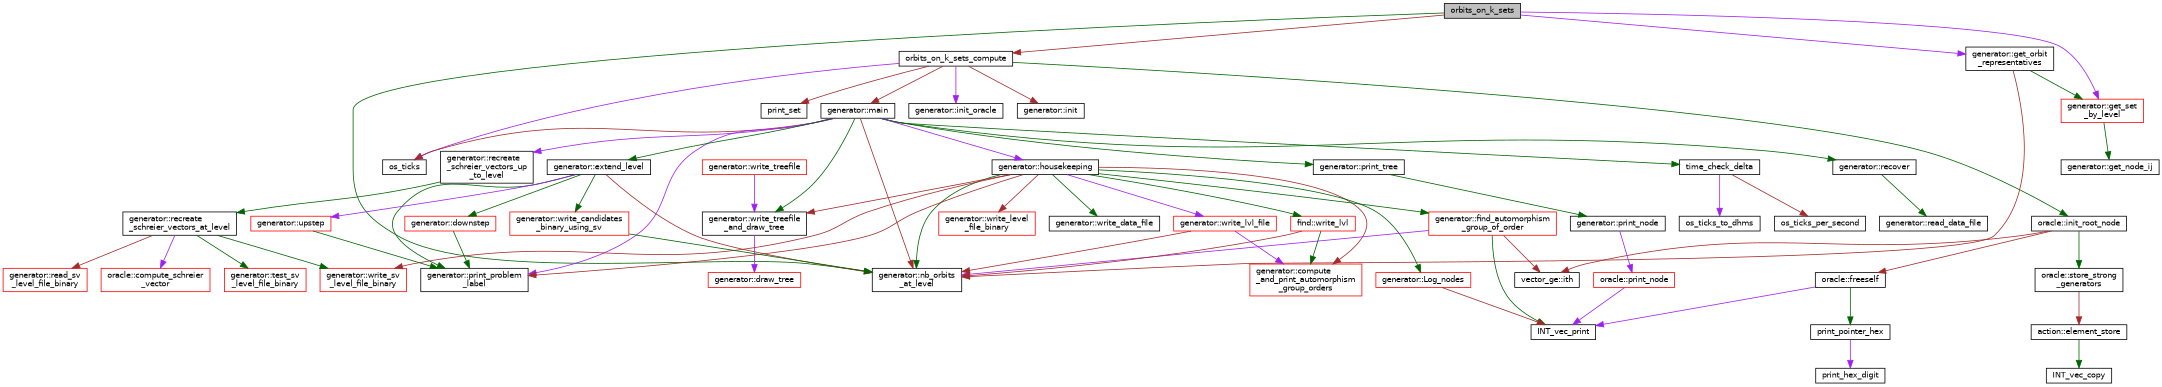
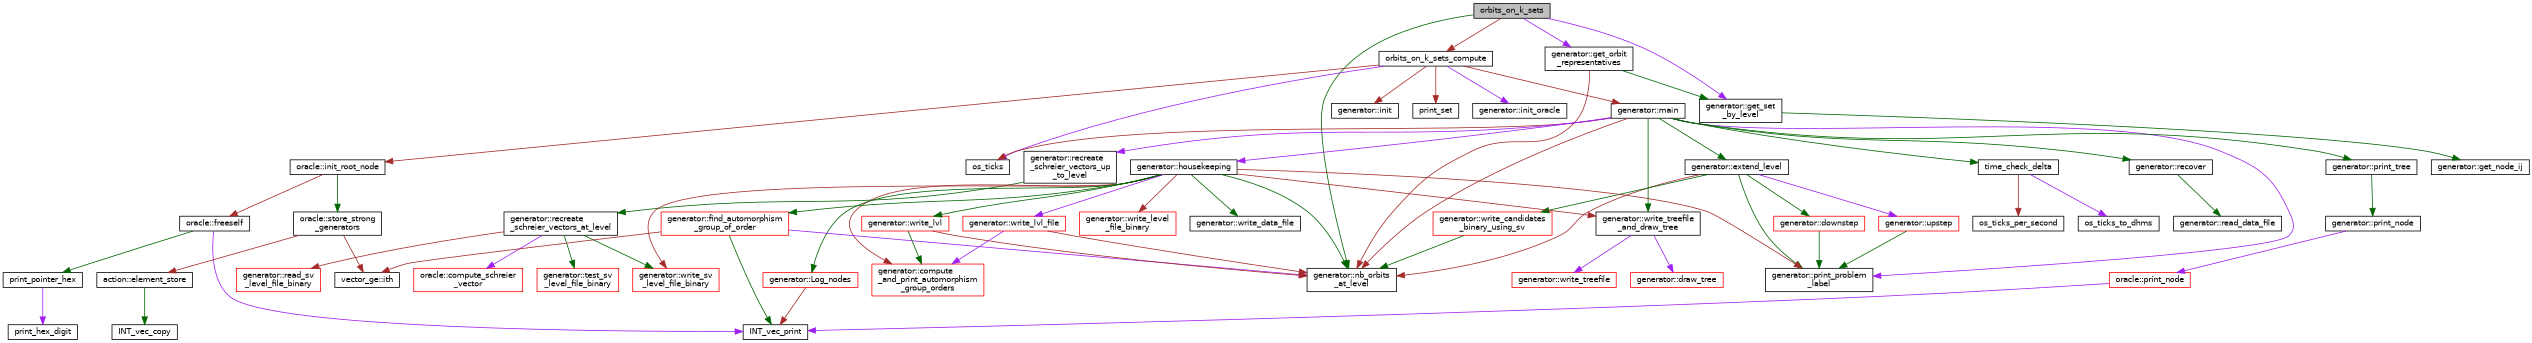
  digraph {
    rankdir=TB
    node [color=black fillcolor=white fontname=Helvetica fontsize=10 shape=record style=filled]
    edge [color=darkgreen fontname=Helvetica fontsize=10 labelfontname=Helvetica labelfontsize=10 style=solid]
    n1 [fillcolor=grey75 fontcolor=black height=0.2 label=orbits_on_k_sets width=0.4]
    n2 [height=0.2 label=orbits_on_k_sets_compute width=0.4]
    n3 [height=0.2 label="generator::nb_orbits\l_at_level" width=0.4]
    n4 [height=0.2 label="generator::get_orbit\l_representatives" width=0.4]
-   n5 [color=red height=0.2 label="generator::get_set\l_by_level" width=0.4]
+   n5 [height=0.2 label="generator::get_set\l_by_level" width=0.4]
    n6 [height=0.2 label="generator::init" width=0.4]
    n7 [height=0.2 label=print_set width=0.4]
    n8 [height=0.2 label="generator::init_oracle" width=0.4]
    n9 [height=0.2 label="oracle::init_root_node" width=0.4]
    n10 [height=0.2 label=os_ticks width=0.4]
    n11 [height=0.2 label="generator::main" width=0.4]
    n12 [height=0.2 label="generator::get_node_ij" width=0.4]
    n13 [height=0.2 label="oracle::freeself" width=0.4]
    n14 [height=0.2 label="oracle::store_strong\l_generators" width=0.4]
    n15 [height=0.2 label="generator::print_problem\l_label" width=0.4]
    n16 [height=0.2 label=time_check_delta width=0.4]
    n17 [height=0.2 label="generator::recover" width=0.4]
    n18 [height=0.2 label="generator::recreate\l_schreier_vectors_up\l_to_level" width=0.4]
    n19 [height=0.2 label="generator::print_tree" width=0.4]
    n20 [height=0.2 label="generator::write_treefile\l_and_draw_tree" width=0.4]
    n21 [height=0.2 label="generator::extend_level" width=0.4]
    n22 [height=0.2 label="generator::housekeeping" width=0.4]
    n23 [height=0.2 label=INT_vec_print width=0.4]
    n24 [height=0.2 label=print_pointer_hex width=0.4]
    n25 [height=0.2 label="action::element_store" width=0.4]
    n26 [height=0.2 label="vector_ge::ith" width=0.4]
    n27 [height=0.2 label=print_hex_digit width=0.4]
    n28 [height=0.2 label=INT_vec_copy width=0.4]
    n29 [height=0.2 label=os_ticks_per_second width=0.4]
    n30 [height=0.2 label=os_ticks_to_dhms width=0.4]
    n31 [height=0.2 label="generator::read_data_file" width=0.4]
    n32 [height=0.2 label="generator::recreate\l_schreier_vectors_at_level" width=0.4]
    n33 [height=0.2 label="generator::print_node" width=0.4]
    n34 [color=red height=0.2 label="generator::write_treefile" width=0.4]
    n35 [color=red height=0.2 label="generator::draw_tree" width=0.4]
    n36 [color=red height=0.2 label="generator::downstep" width=0.4]
    n37 [color=red height=0.2 label="generator::write_candidates\l_binary_using_sv" width=0.4]
    n38 [color=red height=0.2 label="generator::upstep" width=0.4]
    n39 [color=red height=0.2 label="generator::write_sv\l_level_file_binary" width=0.4]
    n40 [color=red height=0.2 label="generator::compute\l_and_print_automorphism\l_group_orders" width=0.4]
    n41 [color=red height=0.2 label="generator::find_automorphism\l_group_of_order" width=0.4]
-   n42 [color=red height=0.2 label="find::write_lvl" width=0.4]
+   n42 [color=red height=0.2 label="generator::write_lvl" width=0.4]
    n43 [color=red height=0.2 label="generator::write_level\l_file_binary" width=0.4]
    n44 [color=red height=0.2 label="generator::write_lvl_file" width=0.4]
    n45 [height=0.2 label="generator::write_data_file" width=0.4]
    n46 [color=red height=0.2 label="generator::Log_nodes" width=0.4]
    n47 [color=red height=0.2 label="generator::test_sv\l_level_file_binary" width=0.4]
    n48 [color=red height=0.2 label="generator::read_sv\l_level_file_binary" width=0.4]
    n49 [color=red height=0.2 label="oracle::compute_schreier\l_vector" width=0.4]
    n50 [color=red height=0.2 label="oracle::print_node" width=0.4]
    n1 -> n2 [color=brown]
    n1 -> n3
    n1 -> n4 [color=purple]
    n1 -> n5 [color=purple]
    n2 -> n6 [color=brown]
    n2 -> n7 [color=brown]
    n2 -> n8 [color=purple]
-   n2 -> n9
+   n2 -> n9 [color=brown]
    n2 -> n10 [color=purple]
    n2 -> n11 [color=brown]
    n4 -> n3 [color=brown]
    n4 -> n5
    n5 -> n12
    n9 -> n13 [color=brown]
    n9 -> n14
    n11 -> n3 [color=brown]
    n11 -> n10 [color=brown]
    n11 -> n15 [color=purple]
    n11 -> n16
    n11 -> n17
    n11 -> n18 [color=purple]
    n11 -> n19
    n11 -> n20
    n11 -> n21
    n11 -> n22 [color=purple]
    n13 -> n23 [color=purple]
    n13 -> n24
    n14 -> n25 [color=brown]
-   n9 -> n26 [color=brown]
+   n14 -> n26 [color=brown]
    n16 -> n29 [color=brown]
    n16 -> n30 [color=purple]
    n17 -> n31
    n18 -> n32
    n19 -> n33
-   n34 -> n20 [color=purple]
+   n20 -> n34 [color=purple]
    n20 -> n35 [color=purple]
    n21 -> n3 [color=brown]
    n21 -> n15
    n21 -> n36
    n21 -> n37
    n21 -> n38 [color=purple]
    n22 -> n3
    n22 -> n15 [color=brown]
    n22 -> n20 [color=brown]
    n22 -> n39 [color=brown]
    n22 -> n40 [color=brown]
    n22 -> n41
    n22 -> n42
    n22 -> n43 [color=brown]
    n22 -> n44 [color=purple]
    n22 -> n45
    n22 -> n46
    n24 -> n27 [color=purple]
    n25 -> n28
    n32 -> n39
    n32 -> n47
    n32 -> n48 [color=brown]
    n32 -> n49 [color=purple]
    n33 -> n50 [color=purple]
    n36 -> n15
    n37 -> n3
    n38 -> n15
    n41 -> n3 [color=purple]
    n41 -> n23
    n41 -> n26 [color=brown]
    n42 -> n3 [color=brown]
    n42 -> n40
    n44 -> n3 [color=brown]
    n44 -> n40 [color=purple]
    n46 -> n23 [color=brown]
    n50 -> n23 [color=purple]
  }
